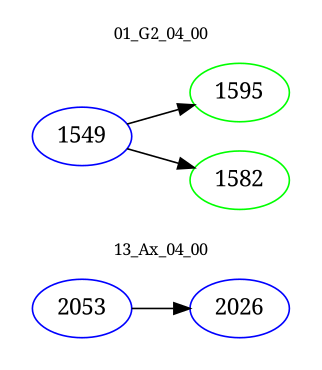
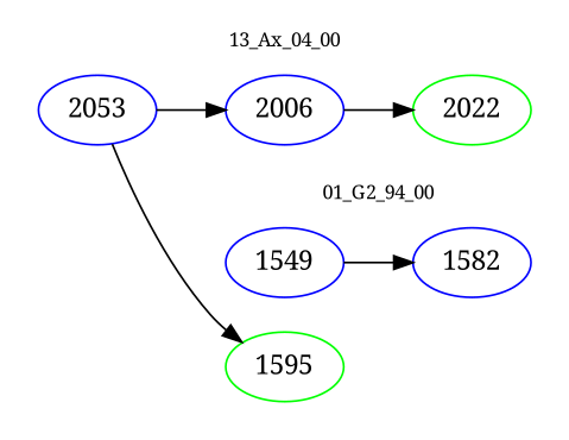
  digraph {
    fontname="Noto Serif"
    rankdir=LR
    node [color=blue fontname="Noto Serif"]
    edge [color=black fontname="Noto Serif"]
-   n1 [label=2026]
+   n1 [label=2006]
+   n2 [color=green label=2022]
    n3 [label=2053]
    n4 [label=1549]
-   n5 [color=green label=1582]
+   n5 [label=1582]
    n6 [color=green label=1595]
    subgraph cluster_1 {
      color=white
      fontsize=10
      label="13_Ax_04_00"
      n1
+     n2
      n3
    }
    subgraph cluster_2 {
      color=white
      fontsize=10
-     label="01_G2_04_00"
+     label="01_G2_94_00"
      n4
      n5
      n6
    }
+   n1 -> n2
    n3 -> n1
    n4 -> n5
-   n4 -> n6
+   n3 -> n6
  }
